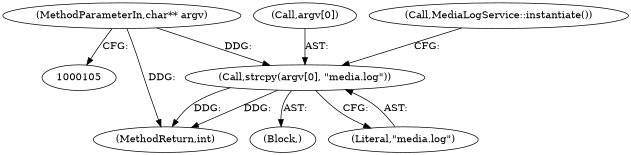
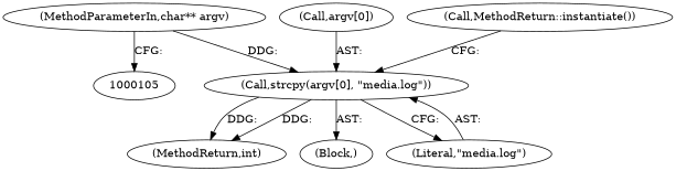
  digraph {
    n1 [label="(Call,strcpy(argv[0], \"media.log\"))"]
    n2 [label="(MethodReturn,int)"]
    n3 [label="(Block,)"]
    n4 [label="(Literal,\"media.log\")"]
    n5 [label="(MethodParameterIn,char** argv)"]
    1000105
    n7 [label="(Call,argv[0])"]
-   n8 [label="(Call,MediaLogService::instantiate())"]
+   n8 [label="(Call,MethodReturn::instantiate())"]
    n1 -> n2 [label="DDG: "]
    n1 -> n2 [label="DDG: "]
    n1 -> n3 [label="AST: "]
    n1 -> n4 [label="CFG: "]
    n4 -> n1 [label="AST: "]
    n5 -> n1 [label="DDG: "]
-   n5 -> n2 [label="DDG: "]
    n5 -> 1000105 [label="CFG: "]
    n7 -> n1 [label="AST: "]
    n8 -> n1 [label="CFG: "]
  }
